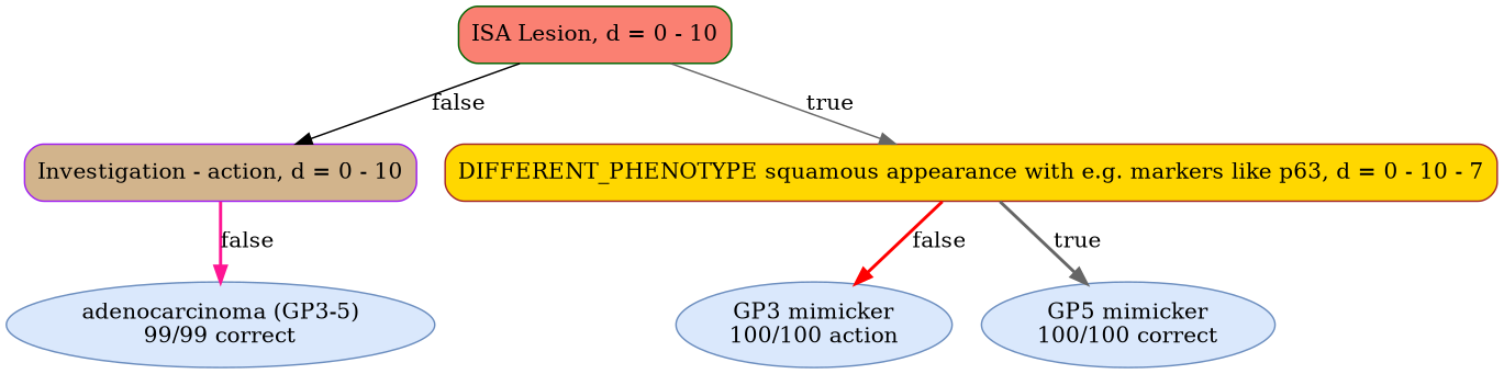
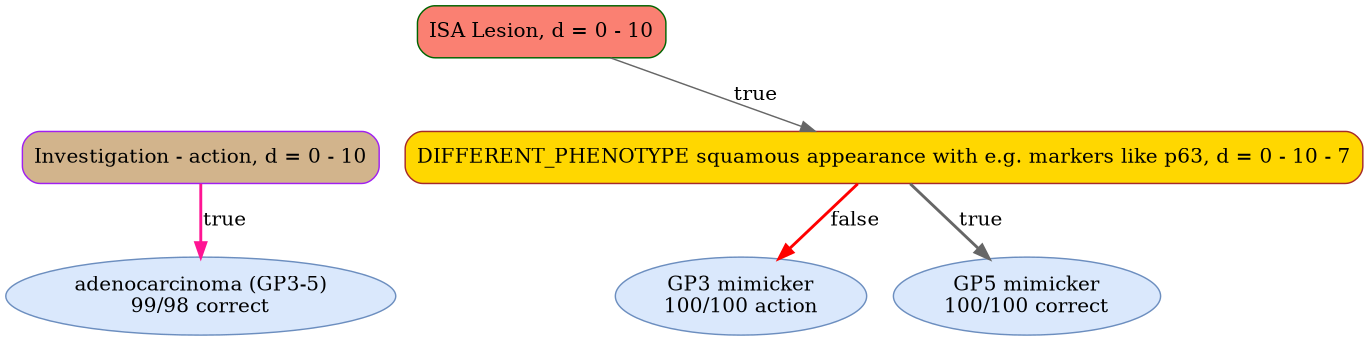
  digraph {
    fontname="Times-Roman"
    node [color="#6C8EBF" fillcolor="#DAE8FC" fontname="Times-Roman" shape=box style="rounded,filled"]
    edge [color=gray40 style=bold]
    n1 [color=darkgreen fillcolor=salmon label="ISA Lesion, d = 0 - 10"]
    n2 [color=purple fillcolor=tan label="Investigation - action, d = 0 - 10"]
    n3 [color=brown fillcolor=gold label="DIFFERENT_PHENOTYPE squamous appearance with e.g. markers like p63, d = 0 - 10 - 7"]
-   n4 [label=<adenocarcinoma (GP3-5)<br/>99/99 correct> shape=ellipse]
+   n4 [label=<adenocarcinoma (GP3-5)<br/>99/98 correct> shape=ellipse]
    n5 [label=<GP3 mimicker<br/>100/100 action> shape=ellipse]
    n6 [label=<GP5 mimicker<br/>100/100 correct> shape=ellipse]
-   n1 -> n2 [color=black label=false style=solid]
    n1 -> n3 [label=true style=solid]
-   n2 -> n4 [color=deeppink label=false]
+   n2 -> n4 [color=deeppink label=true]
    n3 -> n5 [color=red label=false]
    n3 -> n6 [label=true]
  }
